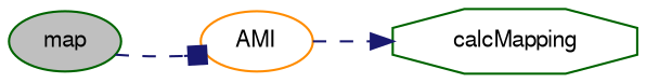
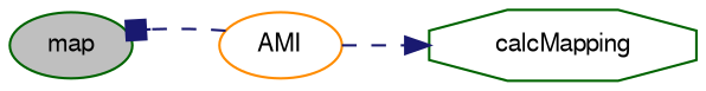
  digraph {
    rankdir=LR
    node [color=darkgreen fontname=FreeSans fontsize=10 shape=ellipse]
    edge [color=midnightblue fontname=FreeSans fontsize=10 labelfontname=FreeSans labelfontsize=10 style=dashed]
    n1 [fillcolor=grey75 fontcolor=black height=0.2 label=map style=filled width=0.4]
    n2 [color=darkorange height=0.2 label=AMI width=0.4]
    n3 [height=0.2 label=calcMapping shape=octagon width=0.4]
-   n1 -> n2 [arrowhead=box]
+   n2 -> n1 [arrowhead=box]
    n2 -> n3 [arrowhead=normal]
  }
